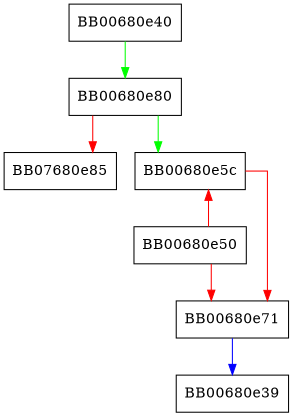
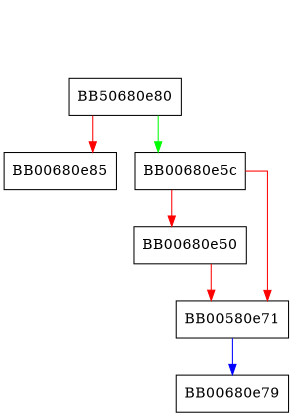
  digraph {
    splines=ortho
    node [shape=box]
    edge [color=red]
-   BB00680e40
-   BB00680e80
-   BB00680e85 [label=BB07680e85]
+   BB00680e80 [label=BB50680e80]
+   BB00680e85
    BB00680e5c
    BB00680e50
-   BB00680e71
-   BB00680e79 [label=BB00680e39]
-   BB00680e40 -> BB00680e80 [color=green]
+   BB00680e71 [label=BB00580e71]
+   BB00680e79
    BB00680e80 -> BB00680e85
    BB00680e80 -> BB00680e5c [color=green]
    BB00680e5c -> BB00680e71
-   BB00680e50 -> BB00680e5c
+   BB00680e5c -> BB00680e50
    BB00680e50 -> BB00680e71
    BB00680e71 -> BB00680e79 [color=blue]
  }
